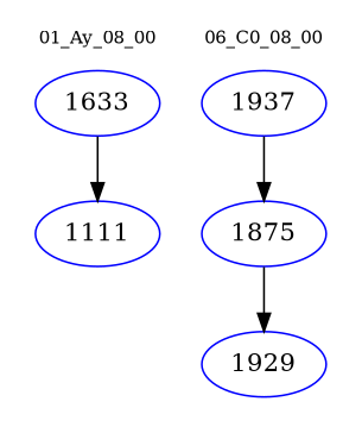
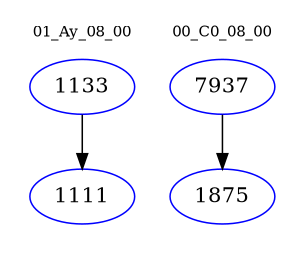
  digraph {
    node [color=blue]
    edge [color=black]
-   n1 [label=1633]
+   n1 [label=1133]
    n2 [label=1111]
-   n3 [label=1937]
+   n3 [label=7937]
    n4 [label=1875]
-   n5 [label=1929]
    subgraph cluster_1 {
      color=white
      fontsize=10
      label="01_Ay_08_00"
      n1
      n2
    }
    subgraph cluster_2 {
      color=white
      fontsize=10
-     label="06_C0_08_00"
+     label="00_C0_08_00"
      n3
      n4
-     n5
    }
    n1 -> n2
    n3 -> n4
-   n4 -> n5
  }
